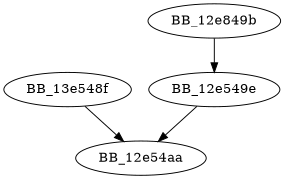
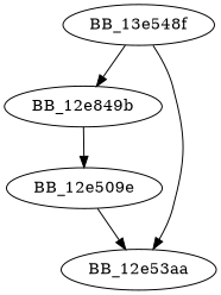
  digraph {
    n1 [label=BB_13e548f]
    n2 [label=BB_12e849b]
-   BB_12e54aa
-   BB_12e549e
+   BB_12e54aa [label=BB_12e53aa]
+   BB_12e549e [label=BB_12e509e]
+   n1 -> n2
    n1 -> BB_12e54aa
    n2 -> BB_12e549e
    BB_12e549e -> BB_12e54aa
  }
